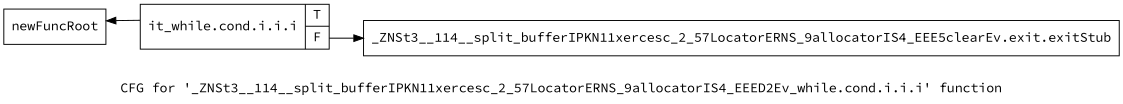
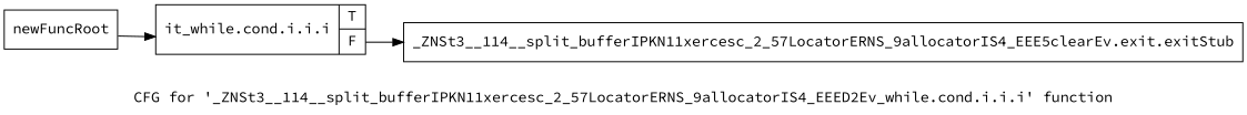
  digraph {
    fontname="Source Code Pro"
    label="CFG for '_ZNSt3__114__split_bufferIPKN11xercesc_2_57LocatorERNS_9allocatorIS4_EEED2Ev_while.cond.i.i.i' function"
    rankdir=LR
    node [fontname="Source Code Pro" shape=record]
    edge [fontname="Source Code Pro"]
    n1 [label="{newFuncRoot}"]
    n2 [label="{it_while.cond.i.i.i|{<s0>T|<s1>F}}"]
    n3 [label="{_ZNSt3__114__split_bufferIPKN11xercesc_2_57LocatorERNS_9allocatorIS4_EEE5clearEv.exit.exitStub}"]
-   n2 -> n1
+   n1 -> n2
    n2 -> n3 [tailport=s1]
  }
